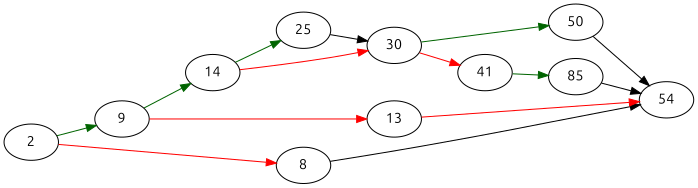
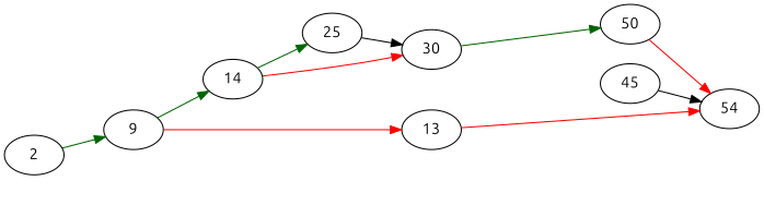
  strict digraph {
    fontname=Ubuntu
    rankdir=LR
    node [fontname=Ubuntu]
    edge [color=darkgreen fontname=Ubuntu]
    2 [entry=true]
    9
-   8
    n4 [label=14]
    13
    54
    25
    n8 [label=30]
    50
-   41
-   45 [label=85]
+   45
    2 -> 9 [cond=true]
-   2 -> 8 [color=red cond=false]
    9 -> n4 [cond=true]
    9 -> 13 [color=red cond=false]
-   8 -> 54 [color=""]
    n4 -> 25 [cond=true]
    n4 -> n8 [color=red cond=false]
    13 -> 54 [color=red]
    25 -> n8 [color=""]
    n8 -> 50 [cond=true]
-   n8 -> 41 [color=red cond=false]
-   50 -> 54 [color=""]
-   41 -> 45 [cond=true]
+   50 -> 54 [color=red]
    45 -> 54 [color=""]
  }
